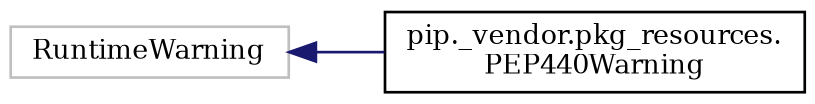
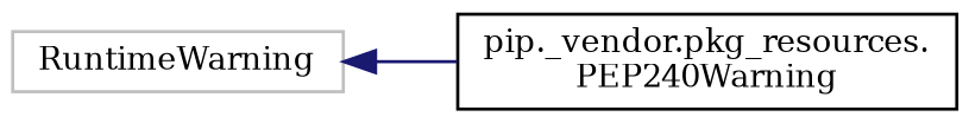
  digraph {
    rankdir=LR
    fontname="DejaVu Serif"
    node [fillcolor=white fontname="DejaVu Serif" fontsize=10 shape=record style=filled]
    n1 [color=grey75 height=0.2 label=RuntimeWarning width=0.4]
-   n2 [color=black height=0.2 label="pip._vendor.pkg_resources.\lPEP440Warning" width=0.4]
+   n2 [color=black height=0.2 label="pip._vendor.pkg_resources.\lPEP240Warning" width=0.4]
    n1 -> n2 [color=midnightblue dir=back fontname="DejaVu Serif" fontsize=10 labelfontname=Helvetica labelfontsize=10 style=solid]
  }
